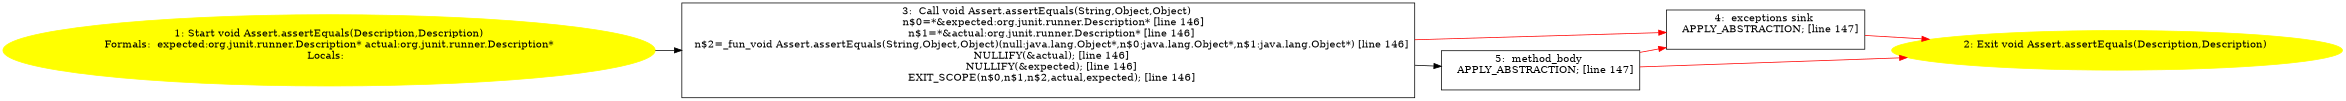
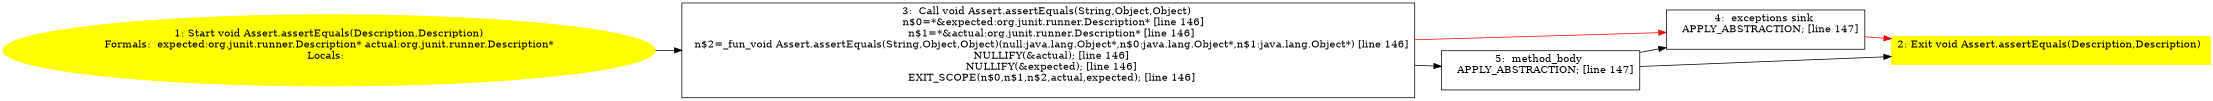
  digraph {
    rankdir=LR
    node [shape=box]
    n1 [color=yellow label="1: Start void Assert.assertEquals(Description,Description)\nFormals:  expected:org.junit.runner.Description* actual:org.junit.runner.Description*\nLocals:  \n  " style=filled shape=""]
    n2 [label="3:  Call void Assert.assertEquals(String,Object,Object) \n   n$0=*&expected:org.junit.runner.Description* [line 146]\n  n$1=*&actual:org.junit.runner.Description* [line 146]\n  n$2=_fun_void Assert.assertEquals(String,Object,Object)(null:java.lang.Object*,n$0:java.lang.Object*,n$1:java.lang.Object*) [line 146]\n  NULLIFY(&actual); [line 146]\n  NULLIFY(&expected); [line 146]\n  EXIT_SCOPE(n$0,n$1,n$2,actual,expected); [line 146]\n "]
    n3 [label="5:  method_body \n   APPLY_ABSTRACTION; [line 147]\n "]
    n4 [label="4:  exceptions sink \n   APPLY_ABSTRACTION; [line 147]\n "]
-   n5 [color=yellow label="2: Exit void Assert.assertEquals(Description,Description) \n  " style=filled shape=""]
+   n5 [color=yellow label="2: Exit void Assert.assertEquals(Description,Description) \n  " style=filled]
    n1 -> n2
    n2 -> n3
    n2 -> n4 [color=red]
-   n3 -> n4 [color=red]
-   n3 -> n5 [color=red]
+   n3 -> n4 [color=black]
+   n3 -> n5
    n4 -> n5 [color=red]
  }
